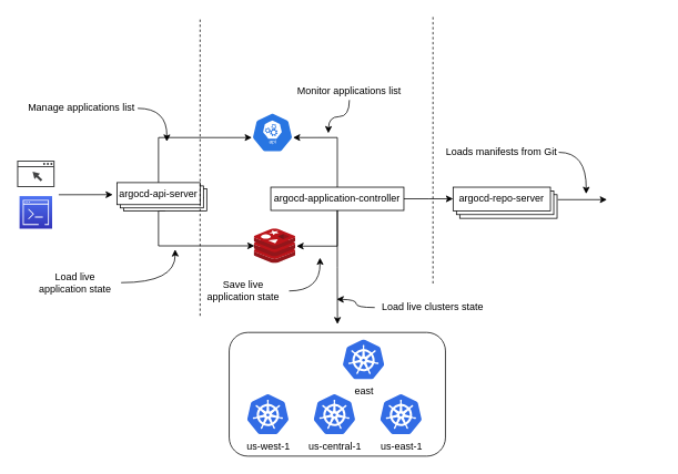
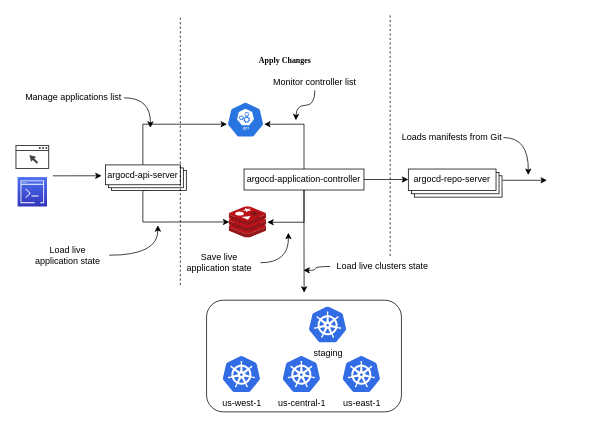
  <mxCell id="0" />
  <mxCell id="1" parent="0" />
  <mxCell id="2" value="" style="rounded=1;whiteSpace=wrap;html=1;" parent="1" vertex="1"><mxGeometry x="275" y="400" width="260" height="149" as="geometry" /></mxCell>
  <mxCell id="3" value="&lt;span style=&quot;text-align: left ; white-space: normal&quot;&gt;argocd-repo-server&lt;/span&gt;" style="rounded=0;whiteSpace=wrap;html=1;" parent="1" vertex="1"><mxGeometry x="552.18" y="234" width="117.01" height="28.5" as="geometry" /></mxCell>
  <mxCell id="4" style="edgeStyle=orthogonalEdgeStyle;rounded=0;orthogonalLoop=1;jettySize=auto;html=1;entryX=1.019;entryY=0.5;entryDx=0;entryDy=0;entryPerimeter=0;" parent="1" source="8" target="16" edge="1"><mxGeometry relative="1" as="geometry"><mxPoint x="390" y="376" as="targetPoint" /></mxGeometry></mxCell>
  <mxCell id="5" style="edgeStyle=orthogonalEdgeStyle;rounded=0;orthogonalLoop=1;jettySize=auto;html=1;entryX=0.995;entryY=0.63;entryDx=0;entryDy=0;entryPerimeter=0;" parent="1" source="8" target="21" edge="1"><mxGeometry relative="1" as="geometry"><mxPoint x="355" y="165" as="targetPoint" /></mxGeometry></mxCell>
  <mxCell id="6" style="edgeStyle=orthogonalEdgeStyle;rounded=0;orthogonalLoop=1;jettySize=auto;html=1;" parent="1" source="8" edge="1"><mxGeometry relative="1" as="geometry"><mxPoint x="544.18" y="239" as="targetPoint" /></mxGeometry></mxCell>
  <mxCell id="7" style="edgeStyle=orthogonalEdgeStyle;rounded=0;orthogonalLoop=1;jettySize=auto;html=1;" parent="1" source="8" edge="1"><mxGeometry relative="1" as="geometry"><mxPoint x="405.18" y="390" as="targetPoint" /></mxGeometry></mxCell>
  <mxCell id="8" value="&lt;span style=&quot;text-align: left ; white-space: normal&quot;&gt;argocd-application-controller&lt;/span&gt;" style="rounded=0;whiteSpace=wrap;html=1;" parent="1" vertex="1"><mxGeometry x="325" y="225" width="160" height="28" as="geometry" /></mxCell>
  <mxCell id="9" style="edgeStyle=orthogonalEdgeStyle;rounded=0;orthogonalLoop=1;jettySize=auto;html=1;exitX=0.5;exitY=1;exitDx=0;exitDy=0;entryX=0.009;entryY=0.492;entryDx=0;entryDy=0;entryPerimeter=0;" parent="1" source="10" target="16" edge="1"><mxGeometry relative="1" as="geometry"><mxPoint x="300" y="376" as="targetPoint" /><Array as="points"><mxPoint x="190" y="254" /><mxPoint x="190" y="296" /></Array></mxGeometry></mxCell>
  <mxCell id="10" value="&lt;span style=&quot;text-align: left ; white-space: normal&quot;&gt;argocd-api-server&lt;/span&gt;" style="rounded=0;whiteSpace=wrap;html=1;" parent="1" vertex="1"><mxGeometry x="148" y="227" width="100" height="26.5" as="geometry" /></mxCell>
  <mxCell id="11" value="&lt;span style=&quot;text-align: left ; white-space: normal&quot;&gt;argocd-api-server&lt;/span&gt;" style="rounded=0;whiteSpace=wrap;html=1;" parent="1" vertex="1"><mxGeometry x="144" y="223.5" width="100" height="26.5" as="geometry" /></mxCell>
  <mxCell id="12" style="edgeStyle=orthogonalEdgeStyle;rounded=0;orthogonalLoop=1;jettySize=auto;html=1;entryX=0.005;entryY=0.63;entryDx=0;entryDy=0;entryPerimeter=0;exitX=0.5;exitY=0;exitDx=0;exitDy=0;" parent="1" source="13" target="21" edge="1"><mxGeometry relative="1" as="geometry"><mxPoint x="305" y="165" as="targetPoint" /></mxGeometry></mxCell>
  <mxCell id="13" value="&lt;span style=&quot;text-align: left ; white-space: normal&quot;&gt;argocd-api-server&lt;/span&gt;" style="rounded=0;whiteSpace=wrap;html=1;" parent="1" vertex="1"><mxGeometry x="140" y="219.5" width="100" height="26.5" as="geometry" /></mxCell>
  <mxCell id="14" value="&lt;span style=&quot;text-align: left ; white-space: normal&quot;&gt;argocd-repo-server&lt;/span&gt;" style="rounded=0;whiteSpace=wrap;html=1;" parent="1" vertex="1"><mxGeometry x="548.18" y="229.5" width="117.01" height="28.5" as="geometry" /></mxCell>
  <mxCell id="15" value="&lt;span style=&quot;text-align: left ; white-space: normal&quot;&gt;argocd-repo-server&lt;/span&gt;" style="rounded=0;whiteSpace=wrap;html=1;" parent="1" vertex="1"><mxGeometry x="544.18" y="225" width="117.01" height="28.5" as="geometry" /></mxCell>
  <mxCell id="16" value="" style="aspect=fixed;html=1;points=[];align=center;image;fontSize=12;image=img/lib/mscae/Cache_Redis_Product.svg;" parent="1" vertex="1"><mxGeometry x="305" y="275" width="50" height="42" as="geometry" /></mxCell>
- <mxCell id="17" value="east" style="aspect=fixed;html=1;points=[];align=center;image;fontSize=12;image=img/lib/mscae/Kubernetes.svg;" parent="1" vertex="1"><mxGeometry x="412" y="409" width="50" height="48" as="geometry" /></mxCell>
+ <mxCell id="17" value="staging" style="aspect=fixed;html=1;points=[];align=center;image;fontSize=12;image=img/lib/mscae/Kubernetes.svg;" parent="1" vertex="1"><mxGeometry x="412" y="409" width="50" height="48" as="geometry" /></mxCell>
  <mxCell id="18" value="us-west-1" style="aspect=fixed;html=1;points=[];align=center;image;fontSize=12;image=img/lib/mscae/Kubernetes.svg;" parent="1" vertex="1"><mxGeometry x="297" y="475" width="50" height="48" as="geometry" /></mxCell>
  <mxCell id="19" value="us-central-1" style="aspect=fixed;html=1;points=[];align=center;image;fontSize=12;image=img/lib/mscae/Kubernetes.svg;" parent="1" vertex="1"><mxGeometry x="377" y="475" width="50" height="48" as="geometry" /></mxCell>
  <mxCell id="20" value="us-east-1" style="aspect=fixed;html=1;points=[];align=center;image;fontSize=12;image=img/lib/mscae/Kubernetes.svg;" parent="1" vertex="1"><mxGeometry x="457" y="475" width="50" height="48" as="geometry" /></mxCell>
  <mxCell id="21" value="" style="html=1;dashed=0;whitespace=wrap;fillColor=#2875E2;strokeColor=#ffffff;points=[[0.005,0.63,0],[0.1,0.2,0],[0.9,0.2,0],[0.5,0,0],[0.995,0.63,0],[0.72,0.99,0],[0.5,1,0],[0.28,0.99,0]];shape=mxgraph.kubernetes.icon;prIcon=api" parent="1" vertex="1"><mxGeometry x="302" y="135" width="50" height="48" as="geometry" /></mxCell>
  <mxCell id="22" value="" style="endArrow=classic;html=1;" parent="1" edge="1"><mxGeometry width="50" height="50" relative="1" as="geometry"><mxPoint x="70" y="234.09" as="sourcePoint" /><mxPoint x="135" y="234" as="targetPoint" /></mxGeometry></mxCell>
  <mxCell id="23" value="" style="pointerEvents=1;shadow=0;dashed=0;html=1;strokeColor=none;fillColor=#434445;aspect=fixed;labelPosition=center;verticalLabelPosition=bottom;verticalAlign=top;align=center;outlineConnect=0;shape=mxgraph.vvd.web_browser;" parent="1" vertex="1"><mxGeometry x="20" y="193" width="45.07" height="32" as="geometry" /></mxCell>
  <mxCell id="24" value="" style="outlineConnect=0;fontColor=#232F3E;gradientColor=#4D72F3;gradientDirection=north;fillColor=#3334B9;strokeColor=#ffffff;dashed=0;verticalLabelPosition=bottom;verticalAlign=top;align=center;html=1;fontSize=12;fontStyle=0;aspect=fixed;shape=mxgraph.aws4.resourceIcon;resIcon=mxgraph.aws4.command_line_interface;" parent="1" vertex="1"><mxGeometry x="22.91" y="235.75" width="39.25" height="39.25" as="geometry" /></mxCell>
  <mxCell id="25" style="edgeStyle=orthogonalEdgeStyle;curved=1;rounded=0;orthogonalLoop=1;jettySize=auto;html=1;" parent="1" source="26" edge="1"><mxGeometry relative="1" as="geometry"><mxPoint x="200" y="170" as="targetPoint" /></mxGeometry></mxCell>
  <mxCell id="26" value="Manage applications list" style="text;html=1;strokeColor=none;fillColor=none;align=center;verticalAlign=middle;whiteSpace=wrap;rounded=0;" parent="1" vertex="1"><mxGeometry x="30" y="120" width="135" height="20" as="geometry" /></mxCell>
  <mxCell id="27" style="edgeStyle=orthogonalEdgeStyle;curved=1;rounded=0;orthogonalLoop=1;jettySize=auto;html=1;" parent="1" source="28" edge="1"><mxGeometry relative="1" as="geometry"><mxPoint x="394.18" y="160" as="targetPoint" /></mxGeometry></mxCell>
- <mxCell id="28" value="Monitor applications list" style="text;html=1;strokeColor=none;fillColor=none;align=center;verticalAlign=middle;whiteSpace=wrap;rounded=0;" parent="1" vertex="1"><mxGeometry x="352" y="100" width="135" height="20" as="geometry" /></mxCell>
+ <mxCell id="28" value="Monitor controller list" style="text;html=1;strokeColor=none;fillColor=none;align=center;verticalAlign=middle;whiteSpace=wrap;rounded=0;" parent="1" vertex="1"><mxGeometry x="352" y="100" width="135" height="20" as="geometry" /></mxCell>
  <mxCell id="29" style="edgeStyle=orthogonalEdgeStyle;curved=1;rounded=0;orthogonalLoop=1;jettySize=auto;html=1;" parent="1" source="30" edge="1"><mxGeometry relative="1" as="geometry"><mxPoint x="704.18" y="233" as="targetPoint" /></mxGeometry></mxCell>
  <mxCell id="30" value="Loads manifests from Git" style="text;html=1;strokeColor=none;fillColor=none;align=center;verticalAlign=middle;whiteSpace=wrap;rounded=0;" parent="1" vertex="1"><mxGeometry x="534.19" y="173" width="137" height="20" as="geometry" /></mxCell>
  <mxCell id="31" style="edgeStyle=orthogonalEdgeStyle;curved=1;rounded=0;orthogonalLoop=1;jettySize=auto;html=1;" parent="1" source="32" edge="1"><mxGeometry relative="1" as="geometry"><mxPoint x="210" y="300" as="targetPoint" /></mxGeometry></mxCell>
  <mxCell id="32" value="Load live application state" style="text;html=1;strokeColor=none;fillColor=none;align=center;verticalAlign=middle;whiteSpace=wrap;rounded=0;" parent="1" vertex="1"><mxGeometry x="35.07" y="330" width="110" height="20" as="geometry" /></mxCell>
  <mxCell id="33" style="edgeStyle=orthogonalEdgeStyle;curved=1;rounded=0;orthogonalLoop=1;jettySize=auto;html=1;" parent="1" source="34" edge="1"><mxGeometry relative="1" as="geometry"><mxPoint x="404.18" y="360" as="targetPoint" /></mxGeometry></mxCell>
- <mxCell id="34" value="Load live clusters state" style="text;html=1;strokeColor=none;fillColor=none;align=center;verticalAlign=middle;whiteSpace=wrap;rounded=0;" parent="1" vertex="1"><mxGeometry x="450" y="360" width="140" height="20" as="geometry" /></mxCell>
+ <mxCell id="34" value="Load live clusters state" style="text;html=1;strokeColor=none;fillColor=none;align=center;verticalAlign=middle;whiteSpace=wrap;rounded=0;" parent="1" vertex="1"><mxGeometry x="440" y="345" width="140" height="20" as="geometry" /></mxCell>
  <mxCell id="35" style="edgeStyle=orthogonalEdgeStyle;curved=1;rounded=0;orthogonalLoop=1;jettySize=auto;html=1;" parent="1" source="36" edge="1"><mxGeometry relative="1" as="geometry"><mxPoint x="384.18" y="310" as="targetPoint" /></mxGeometry></mxCell>
  <mxCell id="36" value="Save live application state" style="text;html=1;strokeColor=none;fillColor=none;align=center;verticalAlign=middle;whiteSpace=wrap;rounded=0;" parent="1" vertex="1"><mxGeometry x="237" y="340" width="110" height="20" as="geometry" /></mxCell>
  <mxCell id="37" value="" style="endArrow=none;dashed=1;html=1;" parent="1" edge="1"><mxGeometry width="50" height="50" relative="1" as="geometry"><mxPoint x="520" y="341" as="sourcePoint" /><mxPoint x="520" y="20" as="targetPoint" /></mxGeometry></mxCell>
  <mxCell id="38" value="" style="shape=image;html=1;verticalAlign=top;verticalLabelPosition=bottom;labelBackgroundColor=#ffffff;imageAspect=0;aspect=fixed;image=https://cdn2.iconfinder.com/data/icons/font-awesome/1792/git-square-128.png;dashed=1;fillColor=none;" parent="1" vertex="1"><mxGeometry x="734.18" y="215.25" width="58" height="58" as="geometry" /></mxCell>
  <mxCell id="39" style="edgeStyle=orthogonalEdgeStyle;rounded=0;orthogonalLoop=1;jettySize=auto;html=1;" parent="1" edge="1"><mxGeometry relative="1" as="geometry"><mxPoint x="729.18" y="240" as="targetPoint" /><mxPoint x="670" y="240" as="sourcePoint" /></mxGeometry></mxCell>
  <mxCell id="40" value="" style="endArrow=none;dashed=1;html=1;" parent="1" edge="1"><mxGeometry width="50" height="50" relative="1" as="geometry"><mxPoint x="240" y="380" as="sourcePoint" /><mxPoint x="240" y="20" as="targetPoint" /></mxGeometry></mxCell>
+ <mxCell id="41" value="&lt;font face=&quot;verdana&quot;&gt;&lt;span style=&quot;font-size: 10.667px&quot;&gt;&lt;b&gt;Apply Changes&lt;/b&gt;&lt;/span&gt;&lt;/font&gt;" style="text;html=1;strokeColor=none;fillColor=none;align=center;verticalAlign=middle;whiteSpace=wrap;rounded=0;dashed=1;" parent="1" vertex="1"><mxGeometry x="290" y="70" width="180" height="20" as="geometry" /></mxCell>
